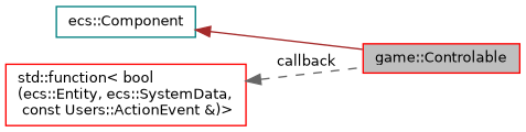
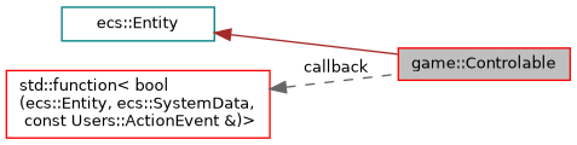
  digraph {
    rankdir=LR
    node [color=red fillcolor=white fontname=Helvetica fontsize=10 shape=record style=filled]
    edge [dir=back fontname=Helvetica fontsize=10 labelfontname=Helvetica labelfontsize=10]
    n1 [fillcolor=grey75 fontcolor=black height=0.2 label="game::Controlable" width=0.4]
-   n2 [color=teal height=0.2 label="ecs::Component" width=0.4]
+   n2 [color=teal height=0.2 label="ecs::Entity" width=0.4]
    n3 [height=0.2 label="std::function\< bool\l(ecs::Entity, ecs::SystemData,\l const Users::ActionEvent &)\>" width=0.4]
    n2 -> n1 [color=brown style=solid]
    n3 -> n1 [color=gray40 label=" callback" style=dashed]
  }
